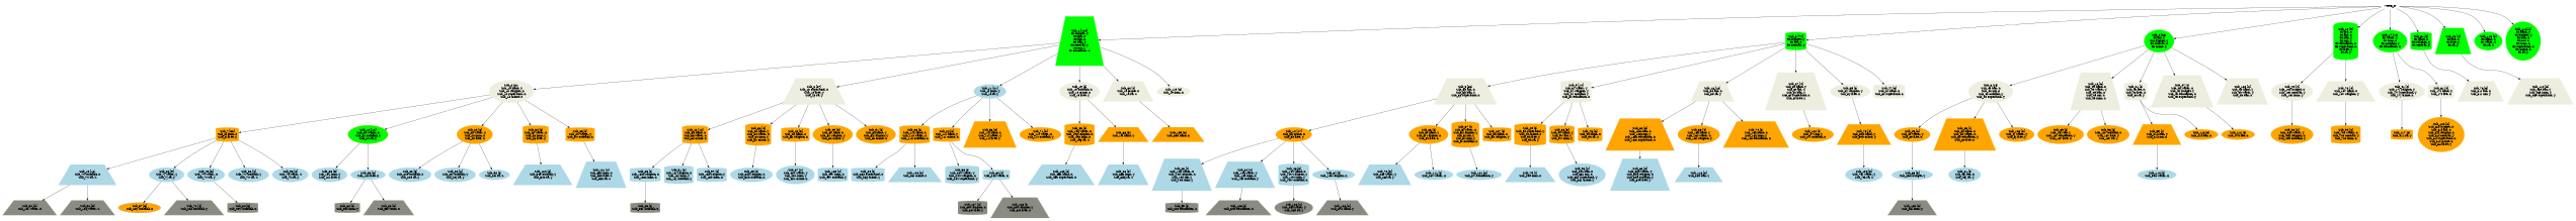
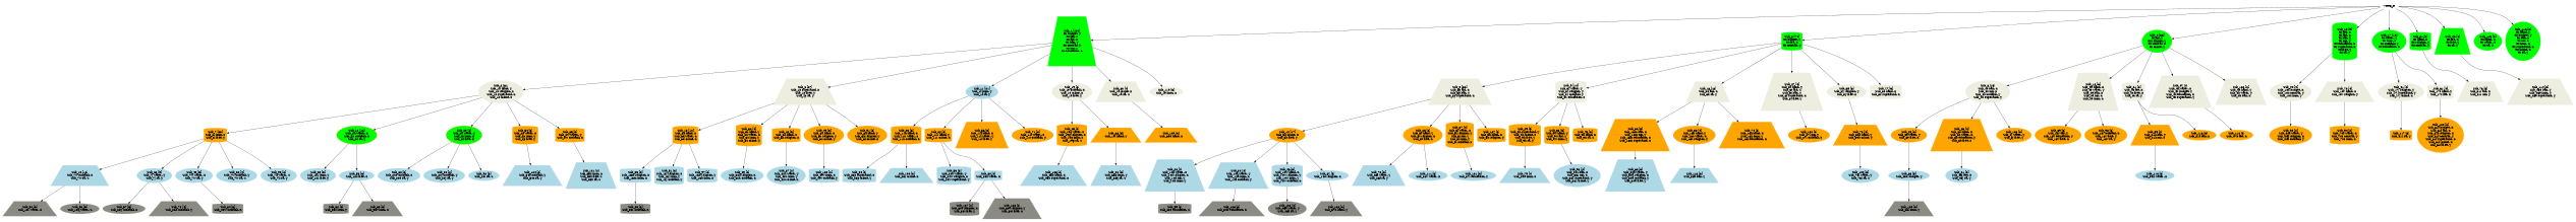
  digraph {
    node [color=orange1 shape=ellipse style=filled]
    n1 [color=white label=VOTE_D]
    n2 [color=green1 label="Sub_1 [124]\nex budget: y\nex fee: n\nex aid: n\nex ban: y\nex contras: y\nex mx: y\nex education: n\n" shape=trapezium]
    n3 [color=green1 label="Sub_3 [74]\nex budget: y\nex fee: n\nex contras: y\n" shape=cylinder]
    n4 [color=green1 label="Sub_4 [36]\nex aid: y\nex religion: y\nex contras: n\nex crime: y\n"]
    n5 [color=green1 label="Sub_10 [9]\nex fee: n\nex aid: n\nex ban: y\nex mx: y\nex education: n\nex superfund: n\nex free: y\nex sa: y\n" shape=cylinder]
    n6 [color=green1 label="Sub_17 [10]\nex water: y\nex imm: n\nex cutback: y\nex education: n\n"]
    n7 [color=green1 label="Sub_31 [5]\nex hand: n\nex religion: y\nex contras: y\n" shape=cylinder]
    n8 [color=green1 label="Sub_48 [4]\nex fee: n\nex free: y\nex sa: y\n" shape=trapezium]
    n9 [color=green1 label="Sub_115 [3]\nex hand: u\nex water: u\nex sa: u\n"]
    n10 [color=green1 label="Sub_116 [2]\nex hand: y\nex budget: y\nex ban: n\nex mx: n\nex imm: n\nex superfund: n\nex crime: n\nex sa: y\n"]
    n11 [color=ivory2 label="Sub_2 [61]\nSub_1b hand: y\nSub_1b religion: n\nSub_1b superfund: n\nSub_1b crime: n\n"]
    n12 [color=ivory2 label="Sub_6 [27]\nSub_1p superfund: n\nSub_1p free: y\nSub_1p sa: y\n" shape=trapezium]
    n13 [color=ivory2 fillcolor=lightblue label="Sub_11 [21]\nSub_1f imm: y\nSub_1f sa: y\n"]
    n14 [color=ivory2 label="Sub_19 [8]\nSub_1e cutback: n\nSub_1e crime: n\nSub_1e free: y\n"]
    n15 [color=ivory2 label="Sub_60 [4]\nSub_1a crime: n\nSub_1a sa: u\n" shape=trapezium]
    n16 [color=ivory2 label="Sub_119 [3]\nSub_1e imm: n\n"]
    n17 [color=ivory2 label="Sub_5 [32]\nSub_3p aid: n\nSub_3p ban: y\nSub_3p superfund: n\n" shape=trapezium]
    n18 [color=ivory2 label="Sub_9 [14]\nSub_3z water: y\nSub_3z religion: y\nSub_3z cutback: y\nSub_3z education: n\n" shape=cylinder]
    n19 [color=ivory2 label="Sub_16 [13]\nSub_3d aid: n\nSub_3d sa: y\n" shape=trapezium]
    n20 [color=ivory2 label="Sub_27 [4]\nSub_3t hand: y\nSub_3t aid: u\nSub_3t ban: y\nSub_3t superfund: n\nSub_3t free: y\n" shape=trapezium]
    n21 [color=ivory2 label="Sub_39 [6]\nSub_3y religion: y\nSub_3y free: n\n"]
    n22 [color=ivory2 label="Sub_77 [3]\nSub_3s hand: n\nSub_3s superfund: n\n" shape=cylinder]
    n23 [color=ivory2 label="Sub_8 [15]\nSub_4o ban: n\nSub_4o mx: n\nSub_4o cutback: y\nSub_4o superfund: y\n"]
    n24 [color=ivory2 label="Sub_18 [6]\nSub_4e hand: n\nSub_4e water: y\nSub_4e ban: n\nSub_4e mx: n\nSub_4e imm: n\n" shape=trapezium]
    n25 [color=ivory2 label="Sub_21 [8]\nSub_4c fee: n\nSub_4c free: n\nSub_4c sa: y\n" shape=cylinder]
    n26 [color=ivory2 label="Sub_47 [4]\nSub_4x water: n\nSub_4x budget: y\nSub_4x education: n\nSub_4x superfund: y\n" shape=trapezium]
    n27 [color=ivory2 label="Sub_122 [2]\nSub_4b hand: y\nSub_4b water: y\nSub_4b ban: n\n" shape=trapezium]
    n28 [color=ivory2 label="Sub_44 [4]\nSub_10x budget: n\nSub_10x contras: y\nSub_10x imm: y\n"]
    n29 [color=ivory2 label="Sub_70 [4]\nSub_10v hand: n\nSub_10v religion: y\n" shape=trapezium]
    n30 [color=ivory2 label="Sub_41 [4]\nSub_17j religion: y\nSub_17j superfund: y\nSub_17j crime: n\n"]
    n31 [color=ivory2 label="Sub_61 [4]\nSub_17s hand: y\nSub_17s fee: n\n" shape=cylinder]
    n32 [color=ivory2 label="Sub_76 [3]\nSub_31r aid: n\nSub_31r mx: y\n" shape=trapezium]
    n33 [color=ivory2 label="Sub_114 [3]\nSub_48e ban: y\nSub_48e imm: y\nSub_48e superfund: y\n" shape=trapezium]
    n34 [label="Sub_7 [33]\nSub_2l imm: n\nSub_2l free: y\n" shape=cylinder]
    n35 [fillcolor=green1 label="Sub_12 [12]\nSub_2u water: n\nSub_2u cutback: n\nSub_2u sa: y\n"]
-   n36 [label="Sub_20 [8]\nSub_2x water: y\nSub_2x imm: n\nSub_2x free: n\n"]
+   n36 [label="Sub_20 [8]\nSub_2x water: y\nSub_2x imm: n\nSub_2x free: n\n" fillcolor=green1]
    n37 [label="Sub_54 [3]\nSub_2p water: n\nSub_2p imm: y\nSub_2p free: y\n" shape=cylinder]
    n38 [label="Sub_65 [3]\nSub_2w water: y\nSub_2w cutback: n\n" shape=cylinder]
    n39 [label="Sub_13 [12]\nSub_6d hand: n\nSub_6d water: n\nSub_6d crime: n\n" shape=cylinder]
    n40 [label="Sub_32 [4]\nSub_6u hand: y\nSub_6u water: n\nSub_6u imm: y\nSub_6u crime: y\n" shape=cylinder]
    n41 [label="Sub_42 [5]\nSub_6h hand: n\nSub_6h religion: n\n" shape=cylinder]
    n42 [label="Sub_49 [3]\nSub_6u hand: n\nSub_6u religion: y\nSub_6u crime: y\n"]
    n43 [label="Sub_91 [3]\nSub_6k hand: y\nSub_6k religion: y\nSub_6k crime: n\n"]
    n44 [label="Sub_23 [6]\nSub_11n hand: n\nSub_11n water: n\nSub_11n cutback: n\n" shape=cylinder]
    n45 [label="Sub_24 [8]\nSub_11r hand: y\nSub_11r crime: n\n" shape=cylinder]
    n46 [label="Sub_56 [3]\nSub_11f hand: n\nSub_11f water: y\nSub_11f free: y\n" shape=trapezium]
    n47 [label="Sub_71 [3]\nSub_11t water: n\nSub_11t cutback: y\n"]
    n48 [label="Sub_45 [3]\nSub_19g water: n\nSub_19g religion: n\nSub_19g imm: n\nSub_19g sa: u\n" shape=cylinder]
    n49 [label="Sub_66 [5]\nSub_19l hand: y\n" shape=trapezium]
    n50 [label="Sub_109 [3]\nSub_60d hand: n\n" shape=trapezium]
    n51 [color=lightblue label="Sub_15 [12]\nSub_7w cutback: n\nSub_7w sa: u\n" shape=trapezium]
    n52 [color=lightblue label="Sub_22 [9]\nSub_7j water: y\nSub_7j sa: y\n"]
    n53 [color=lightblue label="Sub_40 [5]\nSub_7w water: n\nSub_7w sa: y\n"]
    n54 [color=lightblue label="Sub_52 [4]\nSub_7w cutback: y\nSub_7w sa: u\n"]
    n55 [color=lightblue label="Sub_95 [2]\nSub_7k water: u\nSub_7k sa: y\n"]
    n56 [color=lightblue label="Sub_33 [5]\nSub_12z imm: y\nSub_12z free: y\n"]
    n57 [color=lightblue label="Sub_55 [6]\nSub_12x free: n\n"]
    n58 [color=lightblue label="Sub_62 [3]\nSub_20e cutback: n\nSub_20e sa: y\n"]
    n59 [color=lightblue label="Sub_88 [2]\nSub_20j cutback: y\nSub_20j sa: y\n"]
    n60 [color=lightblue label="Sub_90 [3]\nSub_20l sa: u\n"]
    n61 [color=lightblue label="Sub_124 [2]\nSub_54c cutback: y\nSub_54c sa: y\n" shape=trapezium]
    n62 [color=lightblue label="Sub_121 [2]\nSub_65x imm: n\nSub_65x free: u\nSub_65x sa: u\n" shape=trapezium]
    n63 [color=ivory4 label="Sub_50 [6]\nSub_15r water: n\n" shape=trapezium]
-   n64 [color=ivory4 label="Sub_58 [5]\nSub_15q water: u\n" shape=trapezium]
-   n65 [color=ivory4 label="Sub_57 [5]\nSub_22y cutback: n\n" fillcolor=orange1]
+   n64 [color=ivory4 label="Sub_58 [5]\nSub_15q water: u\n"]
+   n65 [color=ivory4 label="Sub_57 [5]\nSub_22y cutback: n\n"]
    n66 [color=ivory4 label="Sub_78 [4]\nSub_22b cutback: y\n" shape=trapezium]
    n67 [color=ivory4 label="Sub_84 [3]\nSub_40w cutback: n\n" shape=cylinder]
    n68 [color=ivory4 label="Sub_82 [3]\nSub_55s imm: y\n" shape=cylinder]
    n69 [color=ivory4 label="Sub_83 [3]\nSub_55v imm: n\n" shape=trapezium]
    n70 [color=lightblue label="Sub_35 [5]\nSub_13m religion: n\nSub_13m imm: n\n" shape=cylinder]
    n71 [color=lightblue label="Sub_51 [3]\nSub_13j religion: n\nSub_13j imm: y\nSub_13j cutback: y\n" shape=cylinder]
    n72 [color=lightblue label="Sub_97 [2]\nSub_13b religion: y\nSub_13b imm: n\n" shape=cylinder]
    n73 [color=lightblue label="Sub_89 [2]\nSub_32h religion: n\nSub_32h cutback: n\n"]
    n74 [color=lightblue label="Sub_87 [2]\nSub_42u water: y\nSub_42u imm: y\nSub_42u crime: n\n"]
    n75 [color=lightblue label="Sub_125 [2]\nSub_49v imm: n\nSub_49v cutback: y\n" shape=cylinder]
    n76 [color=ivory4 label="Sub_85 [3]\nSub_35r cutback: n\n" shape=cylinder]
    n77 [color=lightblue label="Sub_64 [3]\nSub_23p superfund: n\nSub_23p crime: y\n" shape=cylinder]
    n78 [color=lightblue label="Sub_100 [3]\nSub_23r crime: n\n" shape=trapezium]
    n79 [color=lightblue label="Sub_53 [3]\nSub_24w water: y\nSub_24w religion: n\nSub_24w superfund: y\n" shape=cylinder]
    n80 [color=lightblue label="Sub_80 [4]\nSub_24x water: n\n" shape=cylinder]
    n81 [color=ivory4 label="Sub_127 [2]\nSub_80t religion: n\nSub_80t free: y\n" shape=cylinder]
    n82 [color=ivory4 label="Sub_128 [2]\nSub_80t religion: y\nSub_80t free: n\n" shape=trapezium]
    n83 [color=lightblue label="Sub_123 [2]\nSub_45b hand: n\nSub_45b superfund: n\n" shape=trapezium]
    n84 [color=lightblue label="Sub_86 [3]\nSub_66q imm: y\nSub_66q sa: u\n" shape=trapezium]
    n85 [label="Sub_14 [17]\nSub_5b crime: n\nSub_5b free: y\n"]
    n86 [label="Sub_26 [6]\nSub_5t hand: y\nSub_5t religion: n\nSub_5t free: n\n"]
    n87 [label="Sub_37 [4]\nSub_5i water: n\nSub_5i religion: y\nSub_5i mx: y\nSub_5i imm: y\nSub_5i cutback: n\n" shape=cylinder]
    n88 [label="Sub_107 [3]\nSub_5n hand: n\nSub_5n religion: y\n" shape=cylinder]
    n89 [label="Sub_29 [5]\nSub_9h superfund: y\nSub_9h crime: n\nSub_9h free: y\nSub_9h sa: y\n" shape=cylinder]
    n90 [label="Sub_36 [5]\nSub_9w hand: y\nSub_9w aid: y\nSub_9w imm: y\n" shape=cylinder]
    n91 [label="Sub_75 [3]\nSub_9x hand: n\nSub_9x sa: u\n" shape=cylinder]
    n92 [label="Sub_30 [5]\nSub_16m ban: n\nSub_16m mx: y\nSub_16m education: n\nSub_16m superfund: n\n" shape=trapezium]
    n93 [label="Sub_38 [4]\nSub_16x hand: y\nSub_16x water: n\nSub_16x religion: y\n"]
    n94 [label="Sub_74 [3]\nSub_16k hand: n\nSub_16k imm: y\nSub_16k education: n\n" shape=trapezium]
    n95 [label="Sub_102 [3]\nSub_27l mx: y\nSub_27l cutback: n\n"]
    n96 [label="Sub_73 [4]\nSub_39b hand: y\nSub_39b crime: y\n" shape=trapezium]
    n97 [color=lightblue label="Sub_28 [4]\nSub_14d water: n\nSub_14d religion: n\nSub_14d mx: y\nSub_14d imm: y\n" shape=trapezium]
    n98 [color=lightblue label="Sub_34 [4]\nSub_14a water: y\nSub_14a imm: n\nSub_14a cutback: y\n" shape=trapezium]
    n99 [color=lightblue label="Sub_46 [3]\nSub_14w hand: n\nSub_14w religion: y\nSub_14w imm: y\nSub_14w cutback: n\n" shape=cylinder]
    n100 [color=lightblue label="Sub_67 [5]\nSub_14d religion: n\n"]
    n101 [color=lightblue label="Sub_72 [3]\nSub_26f water: y\nSub_26f sa: y\n" shape=trapezium]
    n102 [color=lightblue label="Sub_111 [3]\nSub_26v water: n\n"]
    n103 [color=lightblue label="Sub_101 [3]\nSub_37l education: y\n"]
    n104 [color=ivory4 label="Sub_99 [3]\nSub_28e education: u\n" shape=cylinder]
    n105 [color=ivory4 label="Sub_106 [3]\nSub_34b education: n\n" shape=trapezium]
    n106 [color=ivory4 label="Sub_126 [2]\nSub_46a water: y\nSub_46a sa: y\n"]
    n107 [color=ivory4 label="Sub_108 [3]\nSub_67h hand: y\n" shape=trapezium]
    n108 [color=lightblue label="Sub_79 [4]\nSub_29e imm: n\n" shape=trapezium]
    n109 [color=lightblue label="Sub_93 [2]\nSub_36z ban: n\nSub_36z mx: n\nSub_36z superfund: y\nSub_36z crime: y\n"]
    n110 [color=lightblue label="Sub_68 [3]\nSub_30a water: y\nSub_30a religion: n\nSub_30a cutback: y\nSub_30a free: y\n" shape=trapezium]
    n111 [color=lightblue label="Sub_113 [3]\nSub_38a ban: y\n" shape=trapezium]
    n112 [color=lightblue label="Sub_104 [3]\nSub_73i water: y\nSub_73i sa: u\n"]
    n113 [label="Sub_25 [8]\nSub_8e water: y\nSub_8e free: n\n"]
    n114 [label="Sub_43 [4]\nSub_8b hand: n\nSub_8b water: n\nSub_8b education: y\nSub_8b free: n\n" shape=trapezium]
    n115 [label="Sub_103 [3]\nSub_8j water: y\nSub_8j free: y\n"]
    n116 [label="Sub_69 [3]\nSub_18v fee: y\nSub_18v education: y\nSub_18v free: n\n"]
    n117 [label="Sub_98 [3]\nSub_18v cutback: n\nSub_18v free: y\nSub_18v sa: y\n"]
    n118 [label="Sub_59 [4]\nSub_21k ban: y\nSub_21k mx: n\n" shape=trapezium]
    n119 [label="Sub_118 [3]\nSub_21f ban: n\n"]
    n120 [label="Sub_112 [3]\nSub_47b fee: n\n"]
    n121 [color=lightblue label="Sub_63 [5]\nSub_25d budget: y\n"]
    n122 [color=lightblue label="Sub_81 [3]\nSub_43j fee: n\nSub_43j sa: y\n"]
    n123 [color=ivory4 label="Sub_105 [3]\nSub_63l imm: y\n" shape=trapezium]
    n124 [color=lightblue label="Sub_110 [3]\nSub_59h water: n\n"]
    n125 [label="Sub_92 [2]\nSub_44a water: y\nSub_44a religion: n\nSub_44a cutback: y\n"]
    n126 [label="Sub_94 [2]\nSub_70s water: n\nSub_70s contras: y\nSub_70s imm: n\n" shape=cylinder]
    n127 [label="Sub_117 [3]\nSub_41z sa: y\n" shape=cylinder]
    n128 [label="Sub_120 [2]\nSub_61f budget: n\nSub_61f aid: n\nSub_61f religion: n\nSub_61f contras: y\nSub_61f superfund: n\nSub_61f crime: n\nSub_61f free: y\n"]
    n1 -> n2
    n1 -> n3
    n1 -> n4
    n1 -> n5
    n1 -> n6
    n1 -> n7
    n1 -> n8
    n1 -> n9
    n1 -> n10
    n2 -> n11
    n2 -> n12
    n2 -> n13
    n2 -> n14
    n2 -> n15
    n2 -> n16
    n3 -> n17
    n3 -> n18
    n3 -> n19
    n3 -> n20
    n3 -> n21
    n3 -> n22
    n4 -> n23
    n4 -> n24
    n4 -> n25
    n4 -> n26
    n4 -> n27
    n5 -> n28
    n5 -> n29
    n6 -> n30
    n6 -> n31
    n7 -> n32
    n8 -> n33
    n11 -> n34
    n11 -> n35
    n11 -> n36
    n11 -> n37
    n11 -> n38
    n12 -> n39
    n12 -> n40
    n12 -> n41
    n12 -> n42
    n12 -> n43
    n13 -> n44
    n13 -> n45
    n13 -> n46
    n13 -> n47
    n14 -> n48
    n14 -> n49
    n15 -> n50
    n17 -> n85
    n17 -> n86
    n17 -> n87
    n17 -> n88
    n18 -> n89
    n18 -> n90
    n18 -> n91
    n19 -> n92
    n19 -> n93
    n19 -> n94
    n20 -> n95
    n21 -> n96
    n23 -> n113
    n23 -> n114
    n23 -> n115
    n24 -> n116
    n24 -> n117
    n25 -> n118
    n25 -> n119
    n26 -> n120
    n28 -> n125
    n29 -> n126
    n30 -> n127
    n31 -> n128
    n34 -> n51
    n34 -> n52
    n34 -> n53
    n34 -> n54
    n34 -> n55
    n35 -> n56
    n35 -> n57
    n36 -> n58
    n36 -> n59
    n36 -> n60
    n37 -> n61
    n38 -> n62
    n39 -> n70
    n39 -> n71
    n39 -> n72
    n40 -> n73
    n41 -> n74
    n42 -> n75
    n44 -> n77
    n44 -> n78
    n45 -> n79
    n45 -> n80
    n48 -> n83
    n49 -> n84
    n51 -> n63
    n51 -> n64
    n52 -> n65
    n52 -> n66
    n53 -> n67
    n57 -> n68
    n57 -> n69
    n70 -> n76
    n80 -> n81
    n80 -> n82
    n85 -> n97
    n85 -> n98
    n85 -> n99
    n85 -> n100
    n86 -> n101
    n86 -> n102
    n87 -> n103
    n89 -> n108
    n90 -> n109
    n92 -> n110
    n93 -> n111
    n96 -> n112
    n97 -> n104
    n98 -> n105
    n99 -> n106
    n100 -> n107
    n113 -> n121
    n114 -> n122
    n118 -> n124
    n121 -> n123
  }
